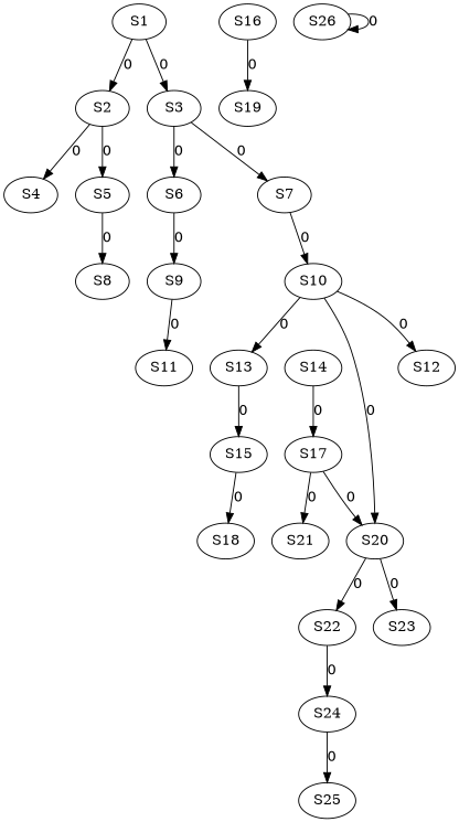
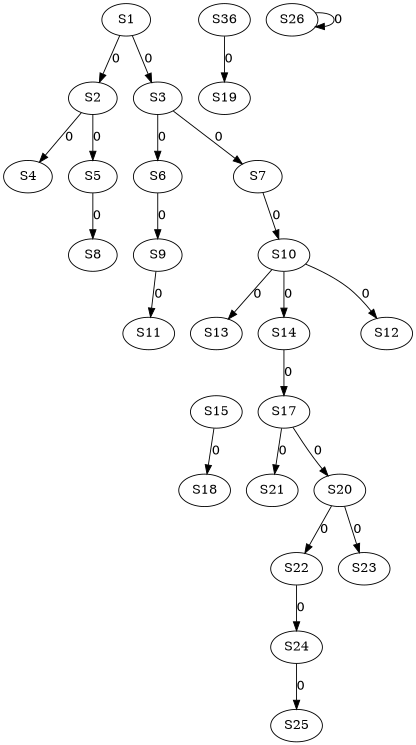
  strict digraph {
    S1
    S2
    S3
    S4
    S5
    S6
    S7
    S8
    S9
    S10
    S11
    S12
    S13
    S14
    S15
    S17
    S18
-   S16
+   S16 [label=S36]
    S19
    S20
    S21
    S22
    S23
    S24
    S25
    S26
    S1 -> S2 [label=0]
    S1 -> S3 [label=0]
    S2 -> S4 [label=0]
    S2 -> S5 [label=0]
    S3 -> S6 [label=0]
    S3 -> S7 [label=0]
    S5 -> S8 [label=0]
    S6 -> S9 [label=0]
    S7 -> S10 [label=0]
    S9 -> S11 [label=0]
    S10 -> S12 [label=0]
    S10 -> S13 [label=0]
-   S10 -> S20 [label=0]
-   S13 -> S15 [label=0]
+   S10 -> S14 [label=0]
    S14 -> S17 [label=0]
    S15 -> S18 [label=0]
    S17 -> S20 [label=0]
    S17 -> S21 [label=0]
    S16 -> S19 [label=0]
    S20 -> S22 [label=0]
    S20 -> S23 [label=0]
    S22 -> S24 [label=0]
    S24 -> S25 [label=0]
    S26 -> S26 [label=0]
  }
